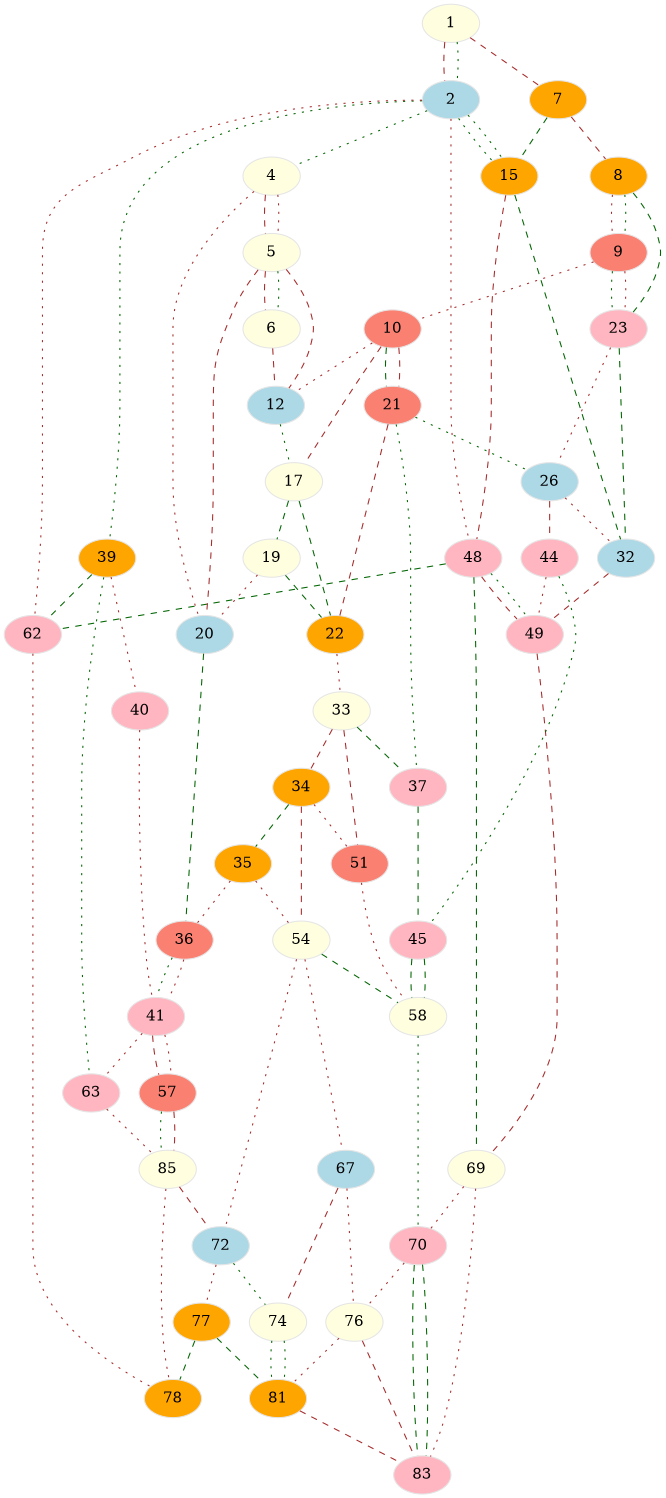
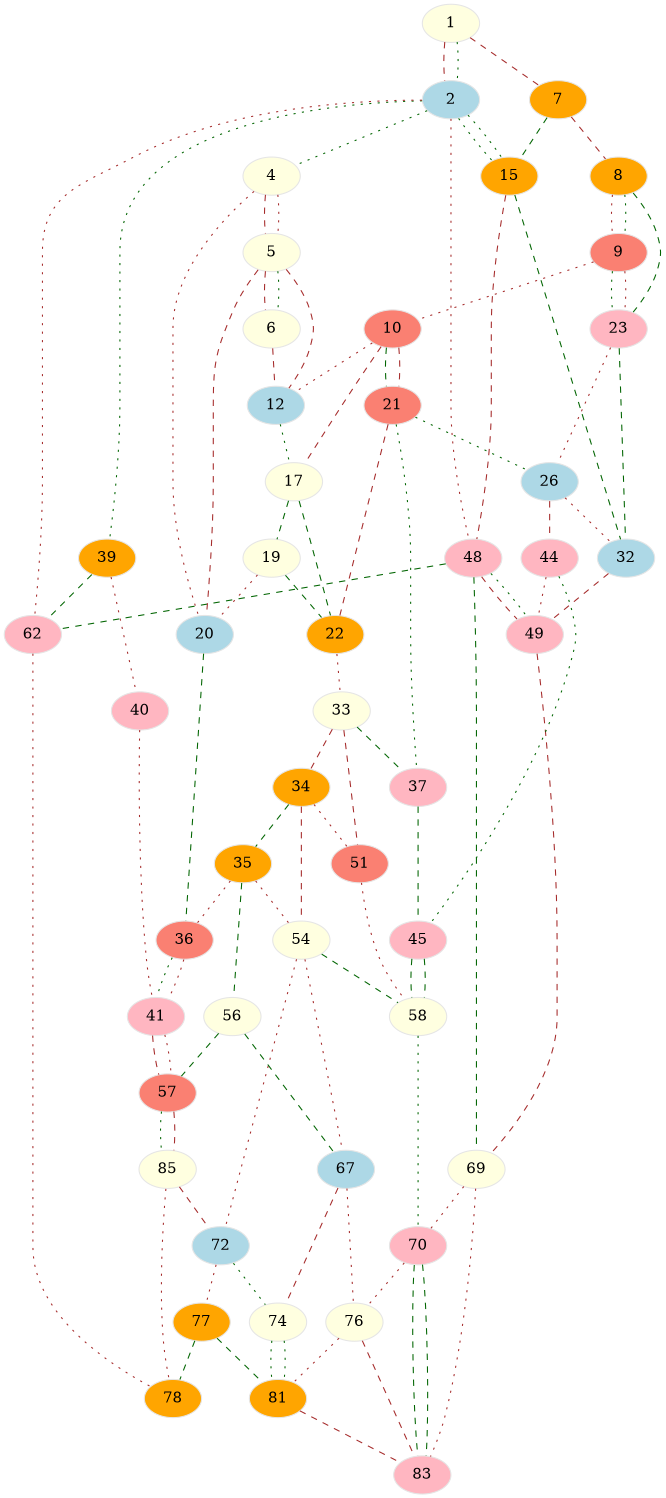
  graph {
    node [color=gray90 fillcolor=lightyellow style=filled]
    edge [color=brown style=dotted]
    2 [fillcolor=lightblue super="+3"]
    1
    7 [fillcolor=orange super="+16"]
    4 [super="+30"]
    15 [fillcolor=orange super="+31"]
    39 [fillcolor=orange super="+61"]
    48 [fillcolor=lightpink super="+64"]
    62 [fillcolor=lightpink]
    8 [fillcolor=orange super="+23"]
    5 [super="+13"]
    20 [fillcolor=lightblue super="+29"]
    32 [fillcolor=lightblue super="+47"]
    40 [fillcolor=lightpink]
-   63 [fillcolor=lightpink]
    49 [fillcolor=lightpink super="+50"]
    69 [super="+85"]
    78 [fillcolor=orange super="+79"]
    6
    12 [fillcolor=lightblue super="+14"]
    36 [fillcolor=salmon]
    17 [super="+18"]
    9 [fillcolor=salmon]
    n23 [fillcolor=lightpink label=23 super="+25"]
    10 [fillcolor=salmon super="+11"]
    26 [fillcolor=lightblue super="+43"]
    21 [fillcolor=salmon super="+27"]
    19
    22 [fillcolor=orange super="+28"]
    37 [fillcolor=lightpink]
    33 [super="+38"]
    41 [fillcolor=lightpink super="+42"]
    44 [fillcolor=lightpink]
    45 [fillcolor=lightpink super="+46"]
    34 [fillcolor=orange super="+52"]
    51 [fillcolor=salmon super="+53"]
    35 [fillcolor=orange super="+55"]
    54 [super="+60"]
    58 [super="+59"]
+   56 [super="+68"]
    67 [fillcolor=lightblue super="+73"]
    72 [fillcolor=lightblue super="+75"]
    57 [fillcolor=salmon]
    n43 [label=85 super="+66"]
    70 [fillcolor=lightpink super="+71"]
    83 [fillcolor=lightpink super="+86"]
    74
    76 [super="+80"]
    77 [fillcolor=orange super="+82"]
    81 [fillcolor=orange super="+84"]
    2 -- 4 [color=darkgreen]
    2 -- 15 [color=darkgreen]
    2 -- 15 [color=darkgreen]
    2 -- 39 [color=darkgreen]
    2 -- 48
    2 -- 62
    1 -- 2 [style=dashed]
    1 -- 2 [color=darkgreen]
    1 -- 7 [style=dashed]
    7 -- 15 [color=darkgreen style=dashed]
    7 -- 8 [style=dashed weight=2]
    4 -- 5 [style=dashed]
    4 -- 5
    4 -- 20
    15 -- 48 [style=dashed]
    15 -- 32 [color=darkgreen style=dashed]
    39 -- 62 [color=darkgreen style=dashed]
    39 -- 40
-   39 -- 63 [color=darkgreen]
    48 -- 62 [color=darkgreen style=dashed]
    48 -- 49 [style=dashed]
    48 -- 49 [color=darkgreen]
    48 -- 69 [color=darkgreen style=dashed]
    62 -- 78
    8 -- 9
    8 -- 9 [color=darkgreen]
    8 -- n23 [color=darkgreen style=dashed]
    5 -- 20 [style=dashed]
    5 -- 6 [style=dashed]
    5 -- 6 [color=darkgreen]
    5 -- 12 [style=dashed]
    20 -- 36 [color=darkgreen style=dashed]
    32 -- 49 [style=dashed]
    40 -- 41
-   63 -- n43
    49 -- 69 [style=dashed]
    69 -- 70
    69 -- 83
    6 -- 12 [style=dashed]
    12 -- 17 [color=darkgreen]
    36 -- 41 [color=darkgreen]
    36 -- 41
    17 -- 19 [color=darkgreen style=dashed]
    17 -- 22 [color=darkgreen style=dashed]
    9 -- n23 [color=darkgreen]
    9 -- n23
    9 -- 10
    n23 -- 32 [color=darkgreen style=dashed]
    n23 -- 26
    10 -- 12
    10 -- 17 [style=dashed]
    10 -- 21 [color=darkgreen style=dashed]
    10 -- 21 [style=dashed]
    26 -- 32
    26 -- 44 [style=dashed]
    21 -- 26 [color=darkgreen]
    21 -- 22 [style=dashed]
    21 -- 37 [color=darkgreen]
    19 -- 20
    19 -- 22 [color=darkgreen style=dashed]
    22 -- 33
    37 -- 45 [color=darkgreen style=dashed]
    33 -- 37 [color=darkgreen style=dashed]
    33 -- 34 [style=dashed]
    33 -- 51 [style=dashed]
-   41 -- 63
    41 -- 57 [style=dashed]
    41 -- 57
    44 -- 49
    44 -- 45 [color=darkgreen]
    45 -- 58 [color=darkgreen style=dashed]
    45 -- 58 [color=darkgreen style=dashed]
    34 -- 51
    34 -- 35 [color=darkgreen style=dashed]
    34 -- 54 [style=dashed]
    51 -- 58
    35 -- 36
    35 -- 54
+   35 -- 56 [color=darkgreen style=dashed]
    54 -- 58 [color=darkgreen style=dashed]
    54 -- 67
    54 -- 72
    58 -- 70 [color=darkgreen]
+   56 -- 67 [color=darkgreen style=dashed]
+   56 -- 57 [color=darkgreen style=dashed]
    67 -- 74 [style=dashed]
    67 -- 76
    72 -- 74 [color=darkgreen]
    72 -- 77
    57 -- n43 [color=darkgreen]
    57 -- n43 [style=dashed]
    n43 -- 78
    n43 -- 72 [style=dashed]
    70 -- 83 [color=darkgreen style=dashed]
    70 -- 83 [color=darkgreen style=dashed]
    70 -- 76
    74 -- 81 [color=darkgreen]
    74 -- 81 [color=darkgreen]
    76 -- 83 [style=dashed]
    76 -- 81
    77 -- 78 [color=darkgreen style=dashed weight=2]
    77 -- 81 [color=darkgreen style=dashed]
    81 -- 83 [style=dashed]
  }
